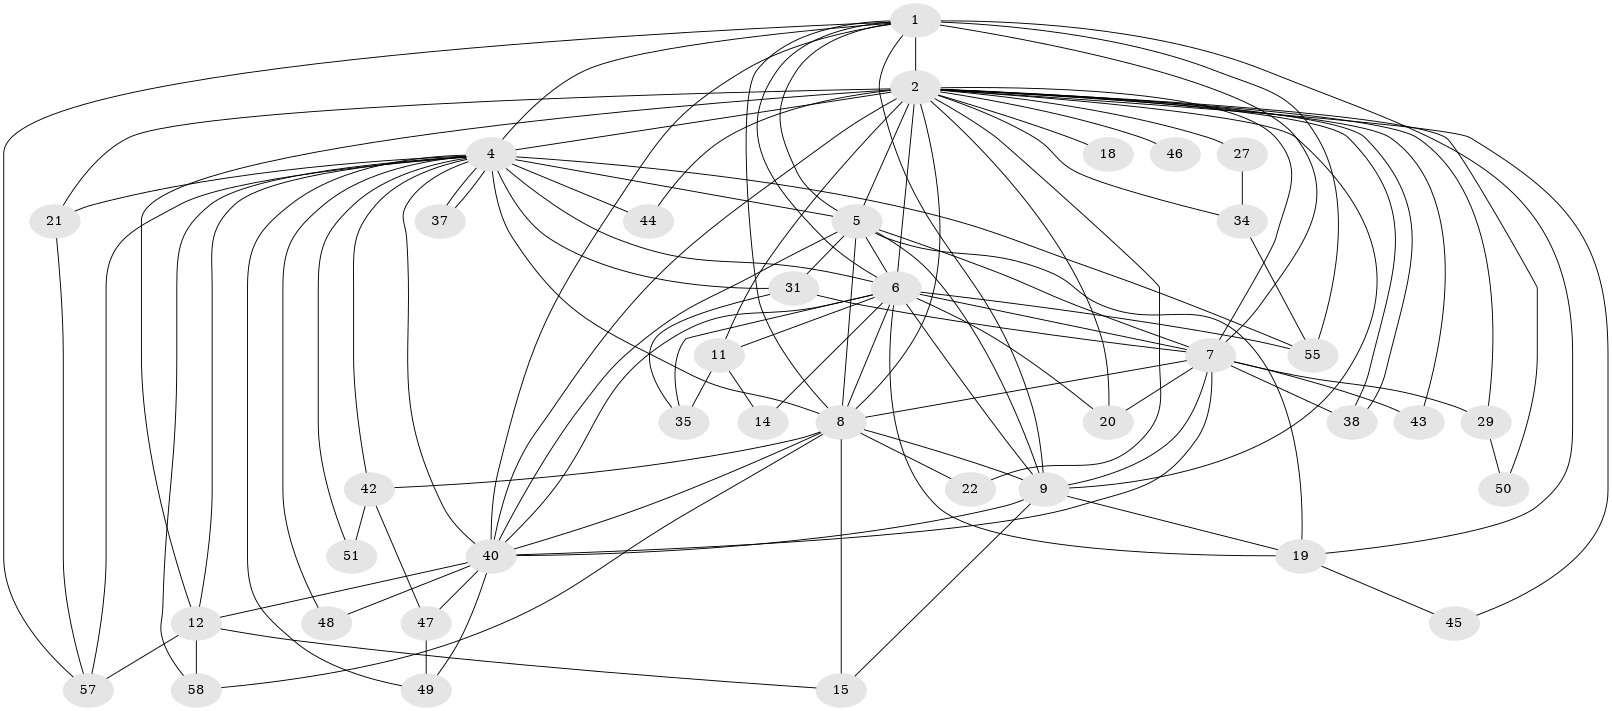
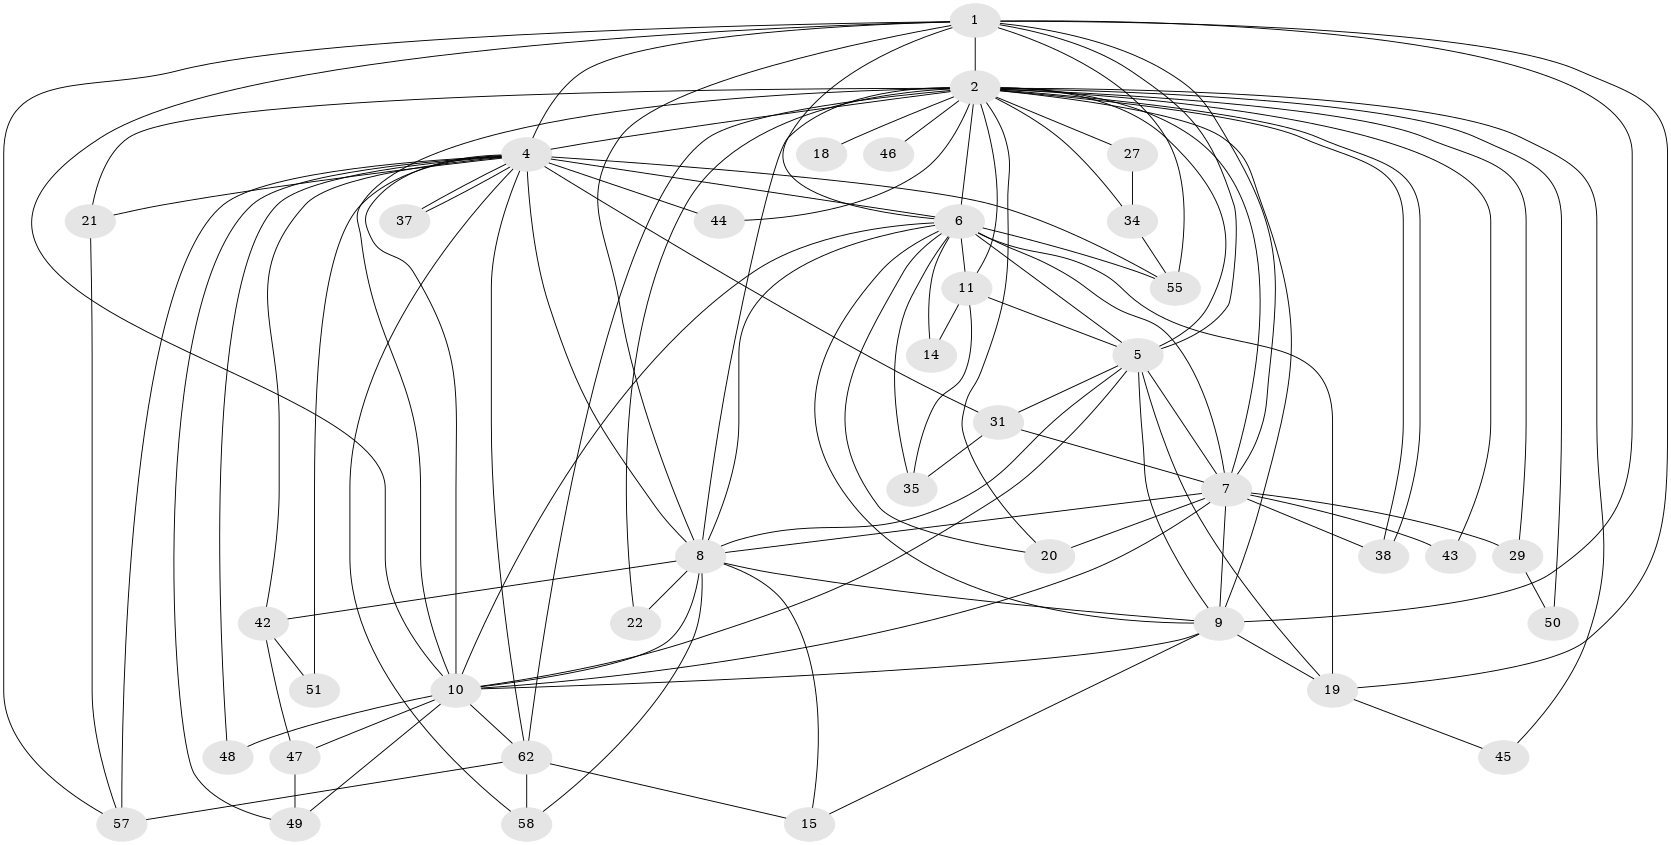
  graph {
    node [color=gray90 style=filled]
    2 [super="+23+75+71+63+38+36+13+16+3"]
    4 [super="+24+33+28"]
    5 [super="+25+60"]
    6 [super="+73+52"]
    7
    8
    9
-   10 [label=40]
+   10
    11
-   12 [super="+67+76+54"]
+   12 [super="+67+76+54" label=62]
    18
    20
    21 [super="+66"]
    22
    27
    29
    34
    n18 [label=38 super="+41"]
    43
    44
    45
    46
    50
    1
    19 [super="+30"]
    55 [super="+74+59"]
    57 [super="+62"]
    31 [super="+68"]
    37
    42 [super="+61"]
    48
    49 [super="+70"]
    51
    58
    14
    35
    15
    47
    2 -- 4 [weight=6]
    2 -- 5 [weight=4]
    2 -- 6 [weight=4]
    2 -- 7 [weight=3]
    2 -- 8 [weight=2]
    2 -- 9 [weight=2]
    2 -- 10 [weight=2]
    2 -- 11 [weight=2]
    2 -- 12
    2 -- 18 [weight=2]
    2 -- 20
    2 -- 21 [weight=2]
    2 -- 22
    2 -- 27 [weight=2]
    2 -- 29
    2 -- 34
    2 -- n18
    2 -- n18
    2 -- 43
    2 -- 44
    2 -- 45
    2 -- 46 [weight=2]
    2 -- 50
-   4 -- 5
+   11 -- 5
    4 -- 6
    4 -- 8 [weight=2]
    4 -- 10
    4 -- 12
    4 -- 21
    4 -- 44
    4 -- 55
    4 -- 57
    4 -- 31
    4 -- 37
    4 -- 37
    4 -- 42 [weight=2]
    4 -- 48
    4 -- 49
    4 -- 51
    4 -- 58
    5 -- 6
    5 -- 7
    5 -- 8 [weight=2]
    5 -- 9
    5 -- 10
    5 -- 19
    5 -- 31
    6 -- 7
    6 -- 8
    6 -- 9
    6 -- 10
    6 -- 11
    6 -- 20
    6 -- 19
    6 -- 55
    6 -- 14
    6 -- 35
    7 -- 8
    7 -- 9
    7 -- 10
    7 -- 20
    7 -- 29
    7 -- n18
    7 -- 43
    8 -- 9
    8 -- 10
    8 -- 22
    8 -- 42
    8 -- 58
    8 -- 15
    9 -- 10
    9 -- 19
    9 -- 15
    10 -- 12
    10 -- 48
    10 -- 49
    10 -- 47
    11 -- 14
    11 -- 35
    12 -- 57
    12 -- 58
    12 -- 15
    21 -- 57
    27 -- 34
    29 -- 50
    34 -- 55
    1 -- 2 [weight=7]
    1 -- 4
    1 -- 5
    1 -- 6
    1 -- 7
    1 -- 8
    1 -- 9
    1 -- 10
    1 -- 19
    1 -- 55
    1 -- 57
    19 -- 45
    31 -- 7 [weight=2]
    31 -- 35
    42 -- 51
    42 -- 47
    47 -- 49
  }
